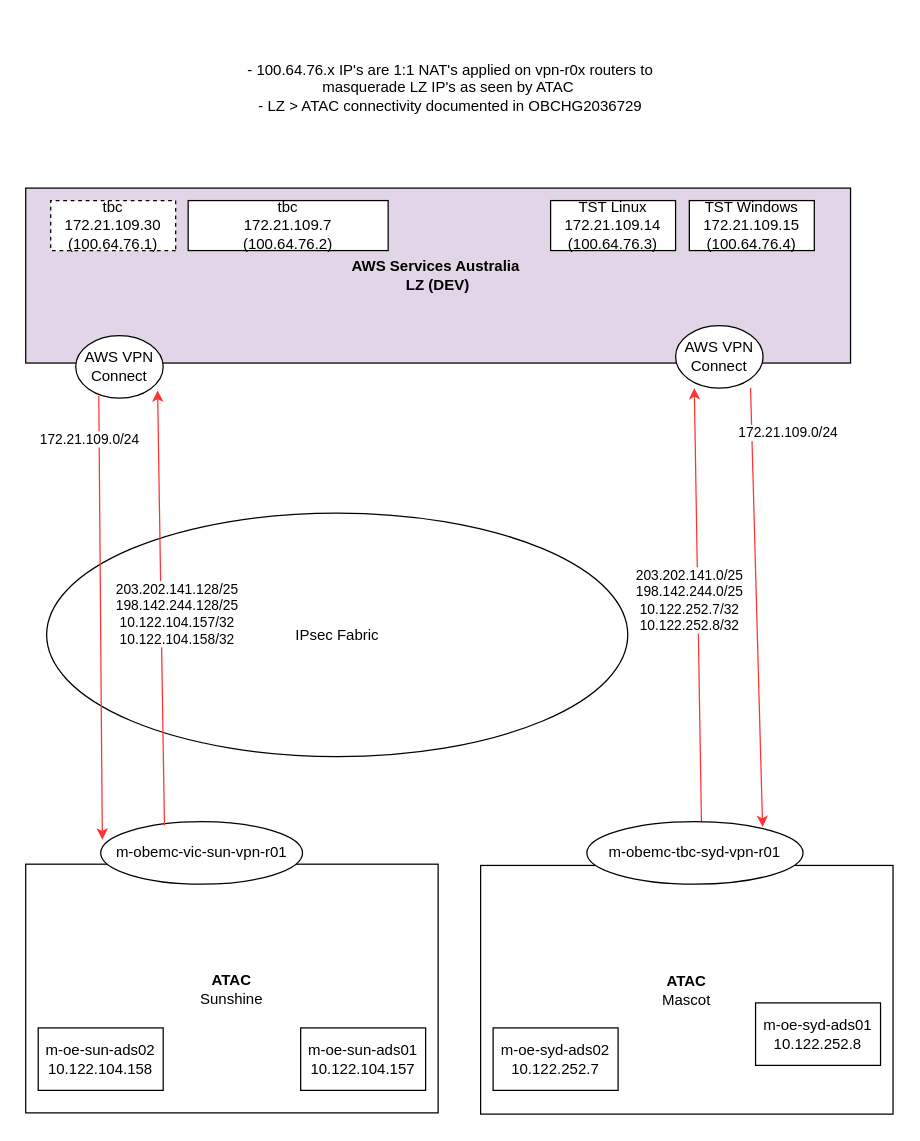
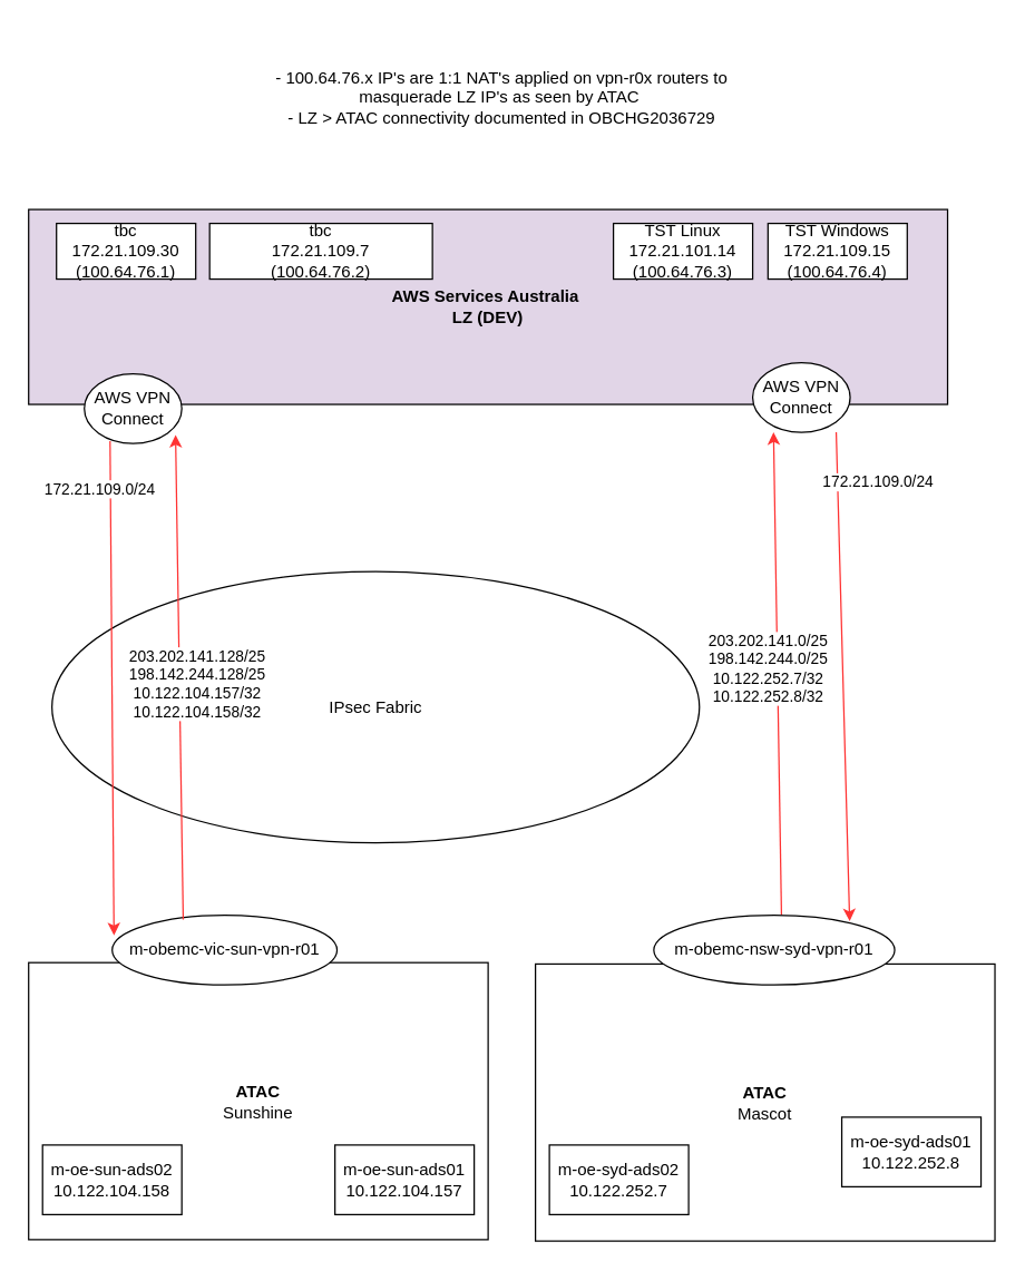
  <mxCell id="0" />
  <mxCell id="1" parent="0" />
  <mxCell id="2" value="IPsec Fabric" style="ellipse;whiteSpace=wrap;html=1;" vertex="1" parent="1"><mxGeometry x="36.75" y="410" width="465" height="195" as="geometry" /></mxCell>
  <mxCell id="3" value="&lt;b&gt;AWS Services Australia&amp;nbsp;&lt;/b&gt;&lt;div&gt;&lt;b&gt;LZ (DEV)&lt;/b&gt;&lt;/div&gt;" style="rounded=0;whiteSpace=wrap;html=1;direction=west;fillColor=#e1d5e7;" vertex="1" parent="1"><mxGeometry x="20" y="150" width="660" height="140" as="geometry" /></mxCell>
  <mxCell id="4" value="&lt;div&gt;&lt;b&gt;ATAC&lt;/b&gt;&lt;/div&gt;Sunshine" style="rounded=0;whiteSpace=wrap;html=1;direction=west;" vertex="1" parent="1"><mxGeometry x="20" y="691" width="330" height="199" as="geometry" /></mxCell>
  <mxCell id="5" value="&lt;div&gt;&lt;b&gt;ATAC&lt;/b&gt;&lt;/div&gt;Mascot" style="rounded=0;whiteSpace=wrap;html=1;direction=west;" vertex="1" parent="1"><mxGeometry x="384" y="692" width="330" height="199" as="geometry" /></mxCell>
  <mxCell id="6" value="m-obemc-vic-sun-vpn-r01" style="ellipse;whiteSpace=wrap;html=1;" vertex="1" parent="1"><mxGeometry x="80" y="657" width="161.5" height="50" as="geometry" /></mxCell>
  <mxCell id="7" value="AWS VPN&lt;div&gt;Connect&lt;/div&gt;" style="ellipse;whiteSpace=wrap;html=1;" vertex="1" parent="1"><mxGeometry x="60" y="268" width="70" height="50" as="geometry" /></mxCell>
  <mxCell id="8" value="m-oe-sun-ads02&lt;div&gt;10.122.104.158&lt;/div&gt;" style="rounded=0;whiteSpace=wrap;html=1;direction=west;" vertex="1" parent="1"><mxGeometry x="30" y="822" width="100" height="50" as="geometry" /></mxCell>
  <mxCell id="9" value="m-oe-sun-ads01&lt;div&gt;10.122.104.157&lt;/div&gt;" style="rounded=0;whiteSpace=wrap;html=1;direction=west;" vertex="1" parent="1"><mxGeometry x="240" y="822" width="100" height="50" as="geometry" /></mxCell>
  <mxCell id="10" value="AWS VPN&lt;div&gt;Connect&lt;/div&gt;" style="ellipse;whiteSpace=wrap;html=1;" vertex="1" parent="1"><mxGeometry x="540" y="260" width="70" height="50" as="geometry" /></mxCell>
  <mxCell id="11" value="" style="endArrow=classic;html=1;rounded=0;strokeColor=#FF3333;entryX=0.936;entryY=0.879;entryDx=0;entryDy=0;entryPerimeter=0;" edge="1" parent="1" target="7"><mxGeometry width="50" height="50" relative="1" as="geometry"><mxPoint x="131" y="660" as="sourcePoint" /><mxPoint x="125" y="320" as="targetPoint" /></mxGeometry></mxCell>
  <mxCell id="12" value="203.202.141.128/25&lt;div&gt;198.142.244.128/25&lt;/div&gt;&lt;div&gt;10.122.104.157/32&lt;/div&gt;&lt;div&gt;&lt;div&gt;10.122.104.158/32&lt;/div&gt;&lt;/div&gt;" style="edgeLabel;html=1;align=center;verticalAlign=middle;resizable=0;points=[];strokeColor=#FF3333;" vertex="1" connectable="0" parent="11"><mxGeometry x="-0.403" y="2" relative="1" as="geometry"><mxPoint x="13" y="-66" as="offset" /></mxGeometry></mxCell>
  <mxCell id="13" value="" style="endArrow=classic;html=1;rounded=0;strokeColor=#FF3333;entryX=0.008;entryY=0.287;entryDx=0;entryDy=0;entryPerimeter=0;exitX=0.264;exitY=0.968;exitDx=0;exitDy=0;exitPerimeter=0;" edge="1" parent="1" source="7" target="6"><mxGeometry width="50" height="50" relative="1" as="geometry"><mxPoint x="71" y="311" as="sourcePoint" /><mxPoint x="80" y="609" as="targetPoint" /></mxGeometry></mxCell>
  <mxCell id="14" value="172.21.109.0/24" style="edgeLabel;html=1;align=center;verticalAlign=middle;resizable=0;points=[];strokeColor=#FF3333;rotation=0;" vertex="1" connectable="0" parent="13"><mxGeometry x="-0.403" y="2" relative="1" as="geometry"><mxPoint x="-11" y="-72" as="offset" /></mxGeometry></mxCell>
  <mxCell id="15" value="" style="endArrow=classic;html=1;rounded=0;strokeColor=#FF3333;exitX=0.53;exitY=-0.005;exitDx=0;exitDy=0;exitPerimeter=0;" edge="1" parent="1" source="19"><mxGeometry width="50" height="50" relative="1" as="geometry"><mxPoint x="560" y="680" as="sourcePoint" /><mxPoint x="555" y="310" as="targetPoint" /></mxGeometry></mxCell>
  <mxCell id="16" value="203.202.141.0/25&lt;div style=&quot;forced-color-adjust: none;&quot;&gt;198.142.244.0/25&lt;/div&gt;&lt;div style=&quot;forced-color-adjust: none;&quot;&gt;10.122.252.7/32&lt;/div&gt;&lt;div style=&quot;forced-color-adjust: none;&quot;&gt;&lt;div style=&quot;forced-color-adjust: none;&quot;&gt;10.122.252.8/32&lt;/div&gt;&lt;/div&gt;" style="edgeLabel;html=1;align=center;verticalAlign=middle;resizable=0;points=[];strokeColor=#FF3333;direction=south;" vertex="1" connectable="0" parent="15"><mxGeometry x="-0.403" y="2" relative="1" as="geometry"><mxPoint x="-6" y="-73" as="offset" /></mxGeometry></mxCell>
  <mxCell id="17" value="" style="endArrow=classic;html=1;rounded=0;strokeColor=#FF3333;entryX=0.813;entryY=0.084;entryDx=0;entryDy=0;entryPerimeter=0;" edge="1" parent="1" target="19"><mxGeometry width="50" height="50" relative="1" as="geometry"><mxPoint x="600" y="310" as="sourcePoint" /><mxPoint x="480" y="470" as="targetPoint" /></mxGeometry></mxCell>
  <mxCell id="18" value="172.21.109.0/24" style="edgeLabel;html=1;align=center;verticalAlign=middle;resizable=0;points=[];strokeColor=#FF3333;" vertex="1" connectable="0" parent="17"><mxGeometry x="-0.403" y="2" relative="1" as="geometry"><mxPoint x="25" y="-69" as="offset" /></mxGeometry></mxCell>
- <mxCell id="19" value="m-obemc-tbc-syd-vpn-r01" style="ellipse;whiteSpace=wrap;html=1;" vertex="1" parent="1"><mxGeometry x="469" y="657" width="173" height="50" as="geometry" /></mxCell>
+ <mxCell id="19" value="m-obemc-nsw-syd-vpn-r01" style="ellipse;whiteSpace=wrap;html=1;" vertex="1" parent="1"><mxGeometry x="469" y="657" width="173" height="50" as="geometry" /></mxCell>
  <mxCell id="20" value="m-oe-syd-ads02&lt;div&gt;10.122.252.7&lt;/div&gt;" style="rounded=0;whiteSpace=wrap;html=1;direction=west;" vertex="1" parent="1"><mxGeometry x="394" y="822" width="100" height="50" as="geometry" /></mxCell>
  <mxCell id="21" value="m-oe-syd-ads01&lt;div&gt;10.122.252.8&lt;/div&gt;" style="rounded=0;whiteSpace=wrap;html=1;direction=west;" vertex="1" parent="1"><mxGeometry x="604" y="802" width="100" height="50" as="geometry" /></mxCell>
- <mxCell id="22" value="tbc&lt;br&gt;&lt;div&gt;172.21.109.30&lt;br&gt;(100.64.76.1)&lt;/div&gt;" style="rounded=0;whiteSpace=wrap;html=1;direction=west;dashed=1;" vertex="1" parent="1"><mxGeometry x="40" y="160" width="100" height="40" as="geometry" /></mxCell>
+ <mxCell id="22" value="tbc&lt;br&gt;&lt;div&gt;172.21.109.30&lt;br&gt;(100.64.76.1)&lt;/div&gt;" style="rounded=0;whiteSpace=wrap;html=1;direction=west;" vertex="1" parent="1"><mxGeometry x="40" y="160" width="100" height="40" as="geometry" /></mxCell>
  <mxCell id="23" value="&lt;div&gt;tbc&lt;/div&gt;&lt;div&gt;172.21.109.7&lt;/div&gt;&lt;div&gt;(100.64.76.2)&lt;/div&gt;" style="rounded=0;whiteSpace=wrap;html=1;direction=west;" vertex="1" parent="1"><mxGeometry x="150" y="160" width="160" height="40" as="geometry" /></mxCell>
- <mxCell id="24" value="&lt;div&gt;TST Linux&lt;/div&gt;172.21.109.14&lt;br&gt;(100.64.76.3)" style="rounded=0;whiteSpace=wrap;html=1;direction=west;" vertex="1" parent="1"><mxGeometry x="440" y="160" width="100" height="40" as="geometry" /></mxCell>
+ <mxCell id="24" value="&lt;div&gt;TST Linux&lt;/div&gt;172.21.101.14&lt;br&gt;(100.64.76.3)" style="rounded=0;whiteSpace=wrap;html=1;direction=west;" vertex="1" parent="1"><mxGeometry x="440" y="160" width="100" height="40" as="geometry" /></mxCell>
  <mxCell id="25" value="&lt;div&gt;TST Windows&lt;/div&gt;172.21.109.15&lt;div&gt;(100.64.76.4)&lt;/div&gt;" style="rounded=0;whiteSpace=wrap;html=1;direction=west;" vertex="1" parent="1"><mxGeometry x="551" y="160" width="100" height="40" as="geometry" /></mxCell>
  <mxCell id="26" value="- 100.64.76.x IP's are 1:1 NAT's applied on vpn-r0x routers to masquerade LZ IP's as seen by ATAC&amp;nbsp;&lt;div&gt;- LZ &amp;gt; ATAC connectivity documented in&amp;nbsp;OBCHG2036729&lt;/div&gt;" style="text;strokeColor=none;align=center;fillColor=none;html=1;verticalAlign=middle;whiteSpace=wrap;rounded=0;" vertex="1" parent="1"><mxGeometry x="180" y="20" width="360" height="100" as="geometry" /></mxCell>
